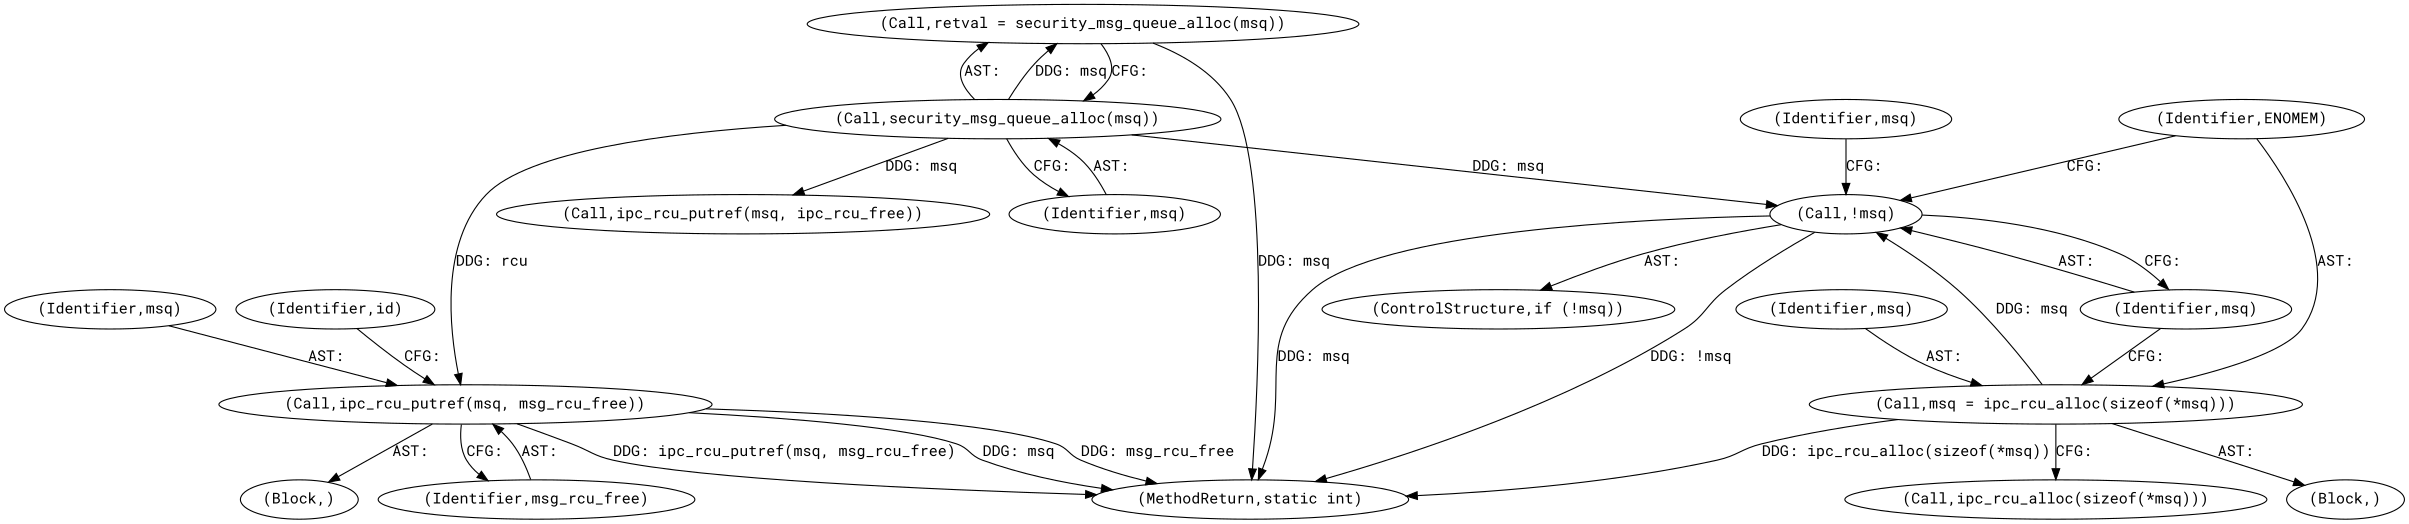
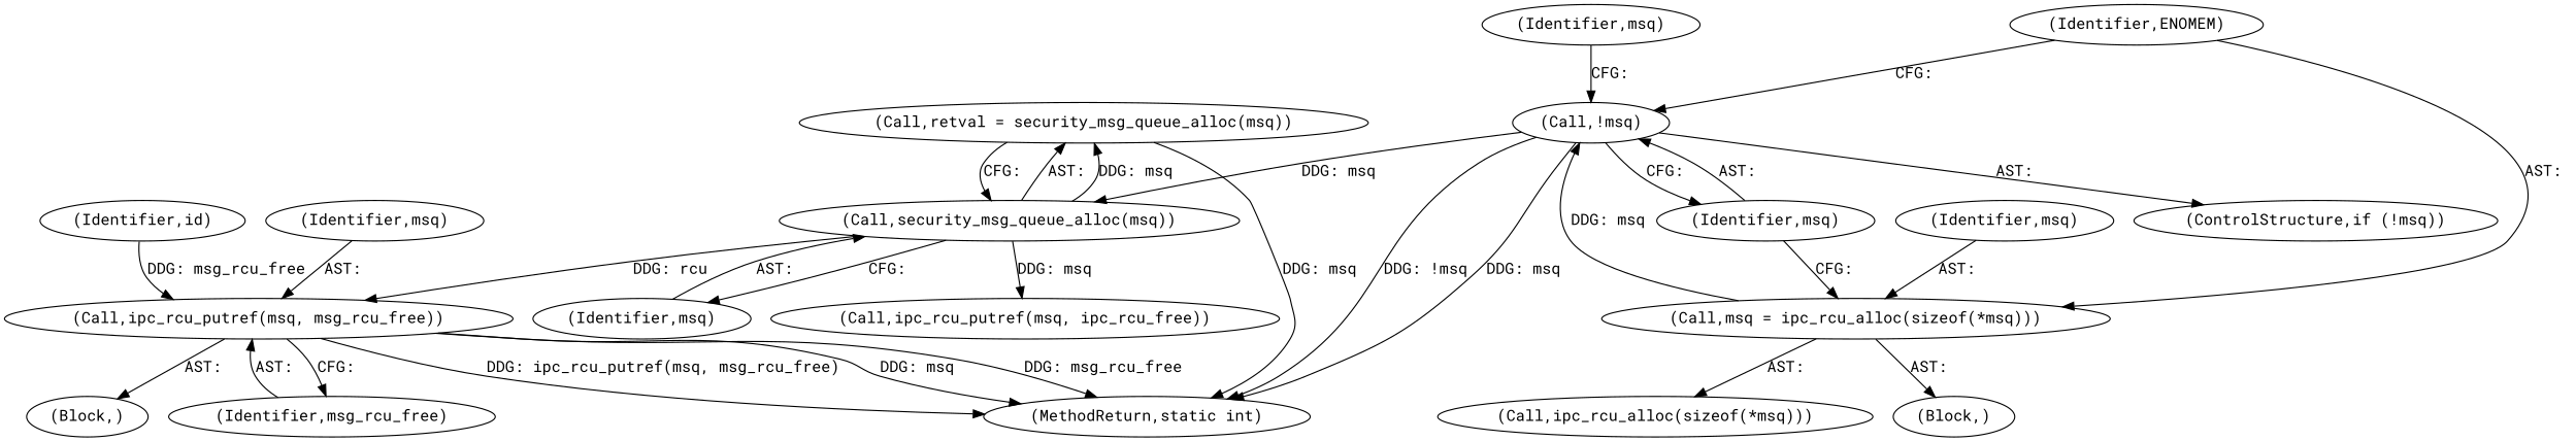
  digraph {
    fontname="Roboto Mono"
    node [fontname="Roboto Mono"]
    edge [fontname="Roboto Mono"]
    n1 [label="(Call,ipc_rcu_putref(msq, msg_rcu_free))"]
    n2 [label="(Block,)"]
    n3 [label="(Identifier,msg_rcu_free)"]
    n4 [label="(MethodReturn,static int)"]
    n5 [label="(Call,security_msg_queue_alloc(msq))"]
    n6 [label="(Call,ipc_rcu_putref(msq, ipc_rcu_free))"]
    n7 [label="(Identifier,msq)"]
    n8 [label="(Call,retval = security_msg_queue_alloc(msq))"]
    n9 [label="(Call,!msq)"]
    n10 [label="(ControlStructure,if (!msq))"]
    n11 [label="(Identifier,msq)"]
    n12 [label="(Call,msq = ipc_rcu_alloc(sizeof(*msq)))"]
    n13 [label="(Block,)"]
    n14 [label="(Call,ipc_rcu_alloc(sizeof(*msq)))"]
    n15 [label="(Identifier,msq)"]
    n16 [label="(Identifier,msq)"]
    n17 [label="(Identifier,ENOMEM)"]
    n18 [label="(Identifier,msq)"]
    n19 [label="(Identifier,id)"]
    n1 -> n2 [label="AST: "]
    n1 -> n3 [label="CFG: "]
    n1 -> n4 [label="DDG: ipc_rcu_putref(msq, msg_rcu_free)"]
    n1 -> n4 [label="DDG: msq"]
    n1 -> n4 [label="DDG: msg_rcu_free"]
    n3 -> n1 [label="AST: "]
    n5 -> n1 [label="DDG: rcu"]
    n5 -> n6 [label="DDG: msq"]
    n5 -> n7 [label="CFG: "]
    n5 -> n8 [label="AST: "]
    n5 -> n8 [label="DDG: msq"]
    n7 -> n5 [label="AST: "]
    n8 -> n4 [label="DDG: msq"]
    n8 -> n5 [label="CFG: "]
    n9 -> n4 [label="DDG: !msq"]
    n9 -> n4 [label="DDG: msq"]
-   n5 -> n9 [label="DDG: msq"]
+   n9 -> n5 [label="DDG: msq"]
    n9 -> n10 [label="AST: "]
    n9 -> n11 [label="CFG: "]
    n11 -> n9 [label="AST: "]
    n11 -> n12 [label="CFG: "]
-   n12 -> n4 [label="DDG: ipc_rcu_alloc(sizeof(*msq))"]
    n12 -> n9 [label="DDG: msq"]
    n12 -> n13 [label="AST: "]
-   n12 -> n14 [label="CFG: "]
+   n12 -> n14 [label="AST: "]
    n15 -> n9 [label="CFG: "]
    n16 -> n12 [label="AST: "]
    n17 -> n9 [label="CFG: "]
    n17 -> n12 [label="AST: "]
    n18 -> n1 [label="AST: "]
-   n19 -> n1 [label="CFG: "]
+   n19 -> n1 [label="DDG: msg_rcu_free"]
  }
